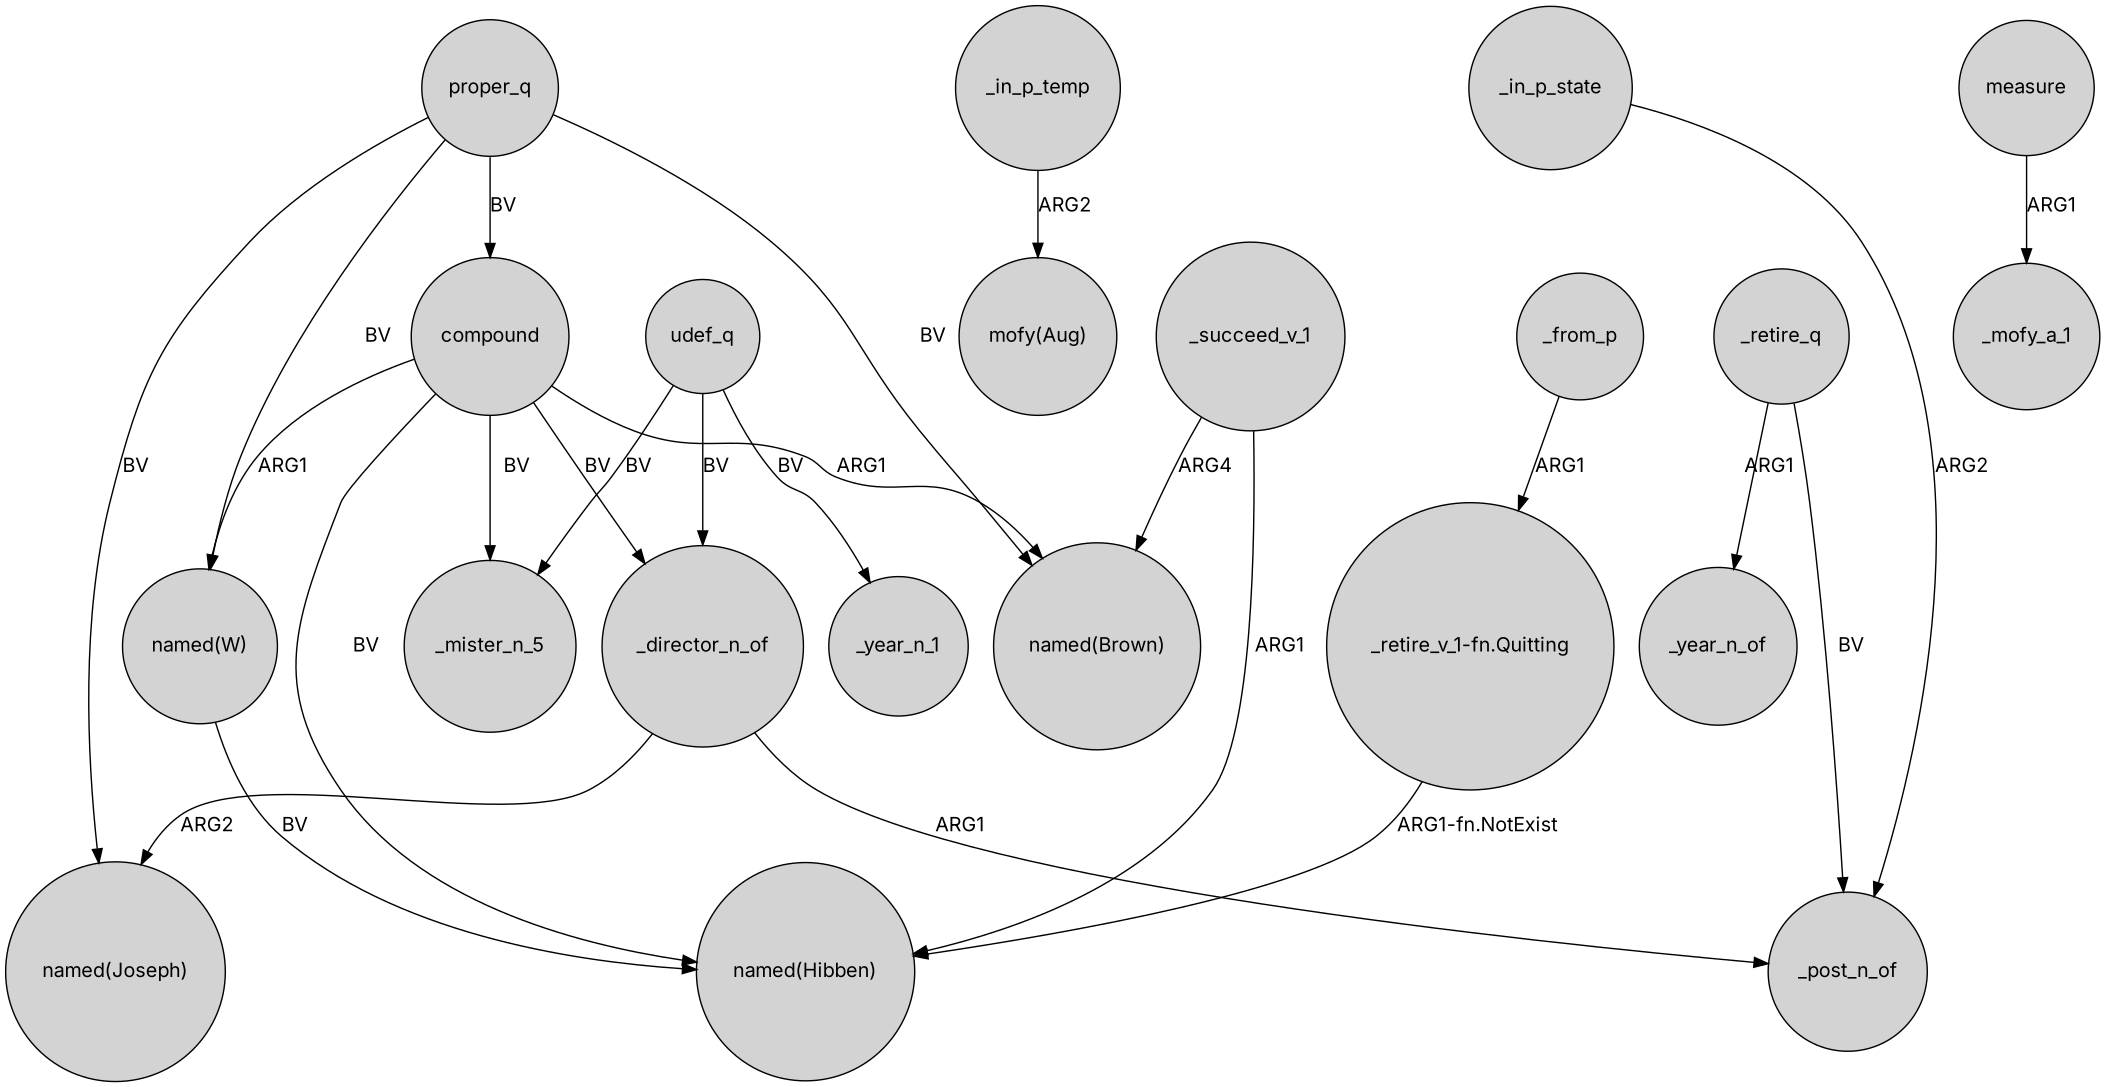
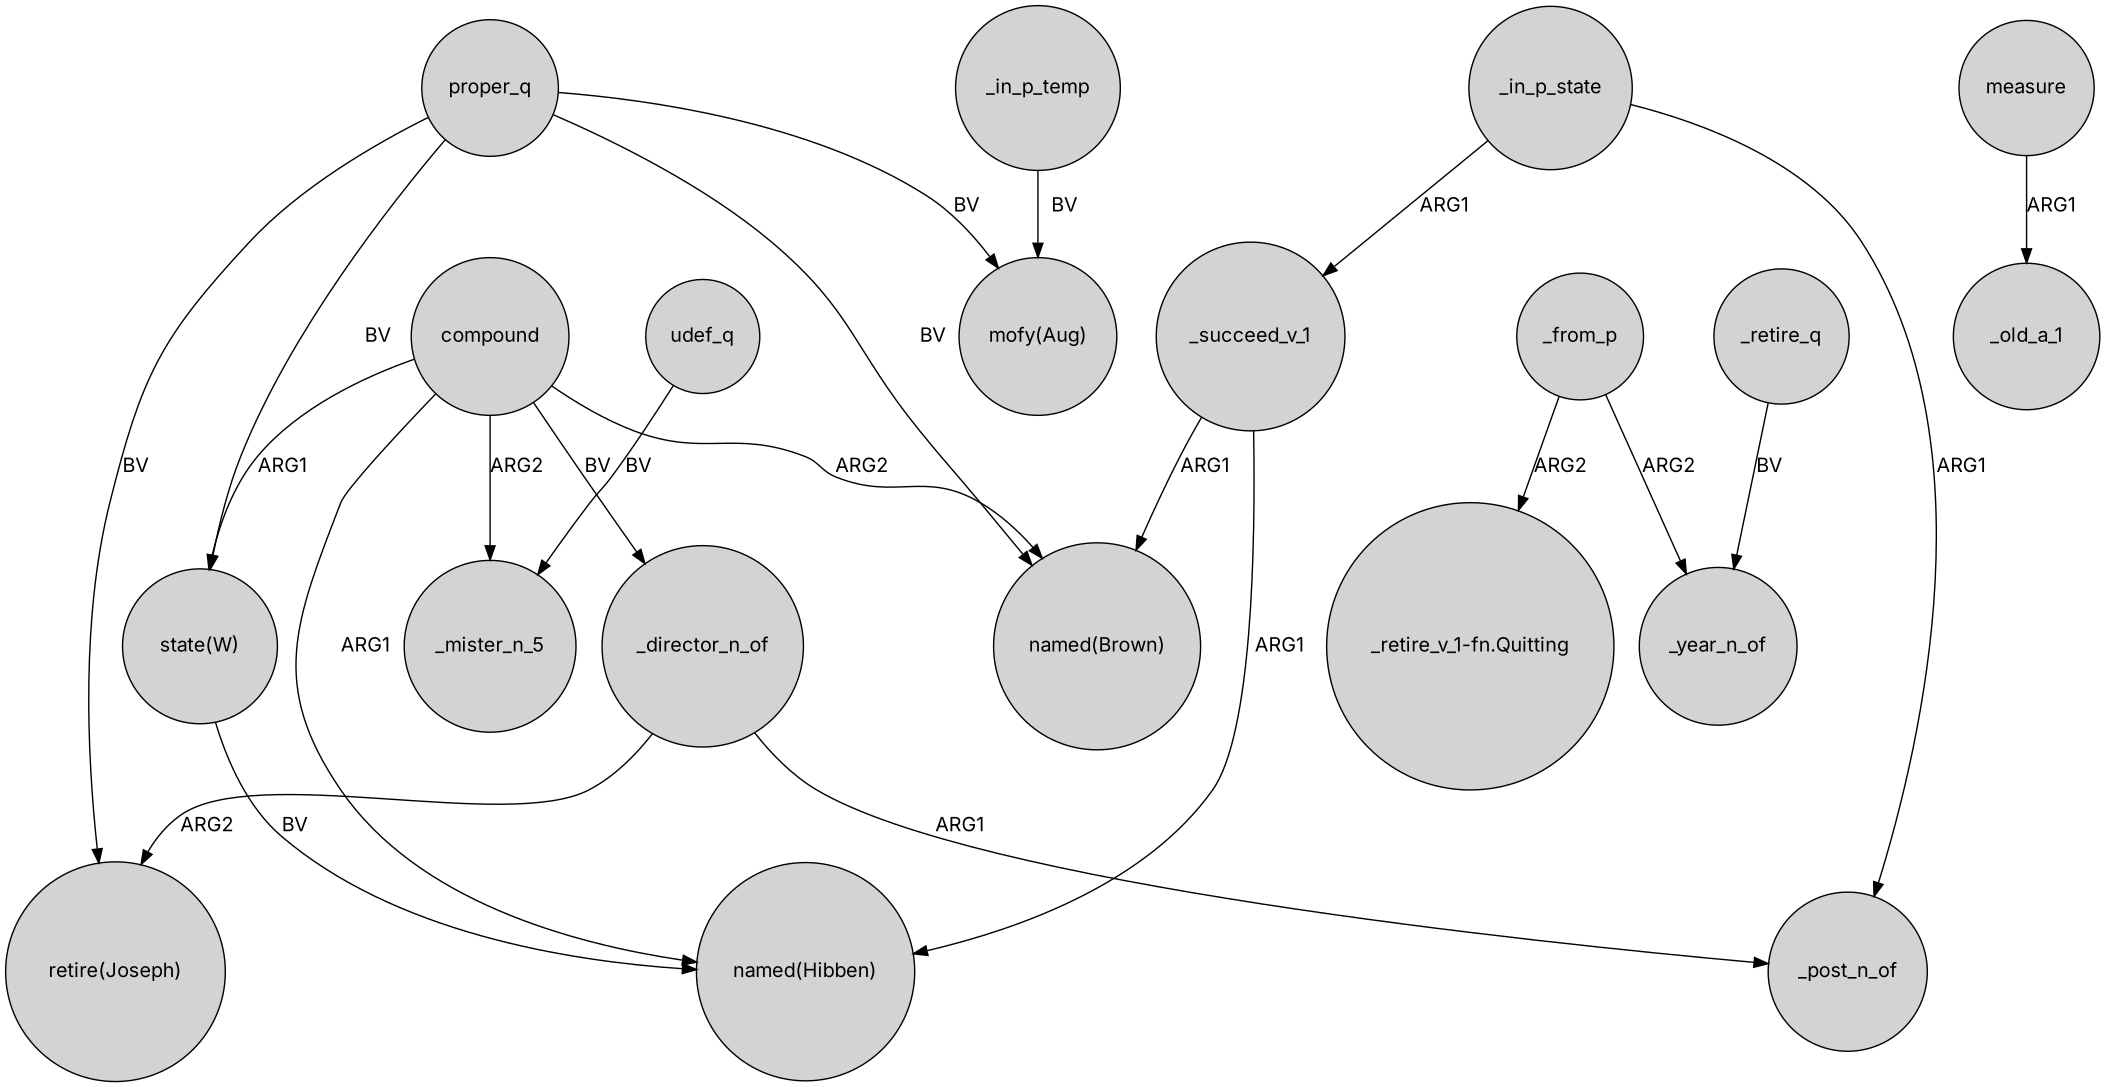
  digraph {
    fontname=Inter
    node [fontname=Inter shape=circle style=filled]
    edge [fontname=Inter]
    proper_q
-   "named(W)"
+   "named(W)" [label="state(W)"]
    "named(Brown)"
-   "named(Joseph)"
+   "named(Joseph)" [label="retire(Joseph)"]
    "mofy(Aug)"
    "named(Hibben)"
    _in_p_state
    _post_n_of
    _succeed_v_1
    measure
-   _old_a_1 [label=_mofy_a_1]
+   _old_a_1
    compound
    n13 [label=_mister_n_5]
    _director_n_of
    udef_q
-   _year_n_1
    "_retire_v_1-fn.Quitting"
    _in_p_temp
    n19 [label=_retire_q]
    n20 [label=_year_n_of]
    _from_p
    proper_q -> "named(W)" [label=BV]
    proper_q -> "named(Brown)" [label=BV]
    proper_q -> "named(Joseph)" [label=BV]
-   proper_q -> compound [label=BV]
+   proper_q -> "mofy(Aug)" [label=BV]
    "named(W)" -> "named(Hibben)" [label=BV]
-   _in_p_state -> _post_n_of [label=ARG2]
-   _succeed_v_1 -> "named(Brown)" [label=ARG4]
+   _in_p_state -> _post_n_of [label=ARG1]
+   _in_p_state -> _succeed_v_1 [label=ARG1]
+   _succeed_v_1 -> "named(Brown)" [label=ARG1]
    _succeed_v_1 -> "named(Hibben)" [label=ARG1]
    measure -> _old_a_1 [label=ARG1]
    compound -> "named(W)" [label=ARG1]
-   compound -> "named(Brown)" [label=ARG1]
-   compound -> "named(Hibben)" [label=BV]
-   compound -> n13 [label=BV]
+   compound -> "named(Brown)" [label=ARG2]
+   compound -> "named(Hibben)" [label=ARG1]
+   compound -> n13 [label=ARG2]
    compound -> _director_n_of [label=BV]
    _director_n_of -> "named(Joseph)" [label=ARG2]
    _director_n_of -> _post_n_of [label=ARG1]
    udef_q -> n13 [label=BV]
-   udef_q -> _director_n_of [label=BV]
-   udef_q -> _year_n_1 [label=BV]
-   "_retire_v_1-fn.Quitting" -> "named(Hibben)" [label="ARG1-fn.NotExist"]
-   _in_p_temp -> "mofy(Aug)" [label=ARG2]
-   n19 -> _post_n_of [label=BV]
-   n19 -> n20 [label=ARG1]
-   _from_p -> "_retire_v_1-fn.Quitting" [label=ARG1]
+   _in_p_temp -> "mofy(Aug)" [label=BV]
+   n19 -> n20 [label=BV]
+   _from_p -> "_retire_v_1-fn.Quitting" [label=ARG2]
+   _from_p -> n20 [label=ARG2]
  }
